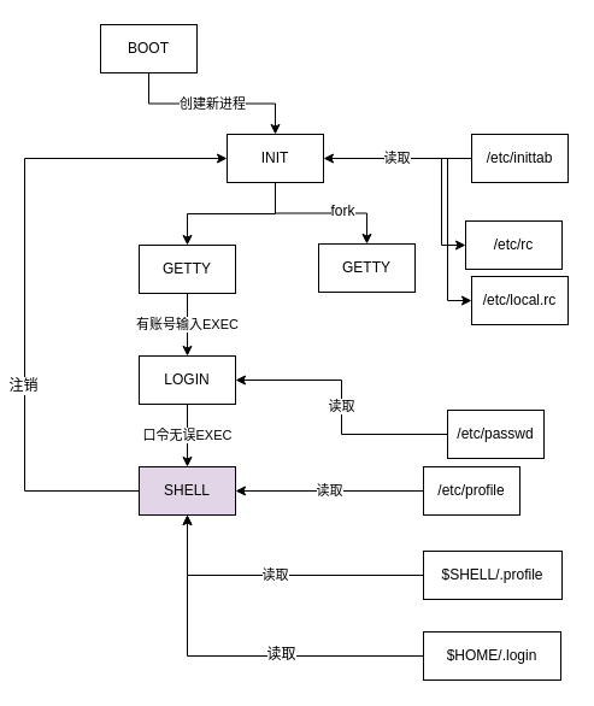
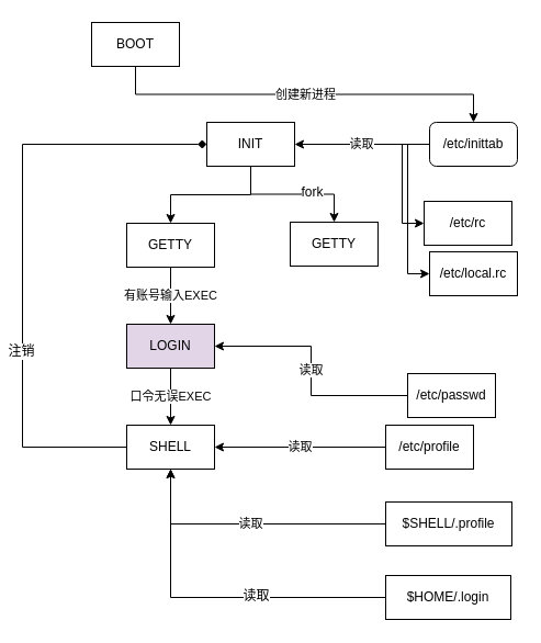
  <mxCell id="0" />
  <mxCell id="1" parent="0" />
- <mxCell id="2" value="创建新进程" style="edgeStyle=orthogonalEdgeStyle;rounded=0;orthogonalLoop=1;jettySize=auto;html=1;exitX=0.5;exitY=1;exitDx=0;exitDy=0;" edge="1" parent="1" source="3" target="7"><mxGeometry relative="1" as="geometry" /></mxCell>
+ <mxCell id="2" value="创建新进程" style="edgeStyle=orthogonalEdgeStyle;rounded=0;orthogonalLoop=1;jettySize=auto;html=1;exitX=0.5;exitY=1;exitDx=0;exitDy=0;" edge="1" parent="1" source="3" target="28"><mxGeometry relative="1" as="geometry" /></mxCell>
  <mxCell id="3" value="BOOT" style="rounded=0;whiteSpace=wrap;html=1;" vertex="1" parent="1"><mxGeometry x="83" y="20" width="80" height="40" as="geometry" /></mxCell>
  <mxCell id="4" style="edgeStyle=orthogonalEdgeStyle;rounded=0;orthogonalLoop=1;jettySize=auto;html=1;exitX=0.5;exitY=1;exitDx=0;exitDy=0;entryX=0.5;entryY=0;entryDx=0;entryDy=0;" edge="1" parent="1" source="7" target="9"><mxGeometry relative="1" as="geometry" /></mxCell>
  <mxCell id="5" style="edgeStyle=orthogonalEdgeStyle;rounded=0;orthogonalLoop=1;jettySize=auto;html=1;exitX=0.5;exitY=1;exitDx=0;exitDy=0;" edge="1" parent="1" source="7" target="10"><mxGeometry relative="1" as="geometry" /></mxCell>
  <mxCell id="6" value="fork" style="text;html=1;resizable=0;points=[];align=center;verticalAlign=middle;labelBackgroundColor=#ffffff;" vertex="1" connectable="0" parent="5"><mxGeometry x="0.276" y="2" relative="1" as="geometry"><mxPoint as="offset" /></mxGeometry></mxCell>
  <mxCell id="7" value="INIT" style="rounded=0;whiteSpace=wrap;html=1;" vertex="1" parent="1"><mxGeometry x="188" y="111" width="80" height="40" as="geometry" /></mxCell>
  <mxCell id="8" value="有账号输入EXEC" style="edgeStyle=orthogonalEdgeStyle;rounded=0;orthogonalLoop=1;jettySize=auto;html=1;exitX=0.5;exitY=1;exitDx=0;exitDy=0;" edge="1" parent="1" source="9" target="12"><mxGeometry relative="1" as="geometry" /></mxCell>
  <mxCell id="9" value="GETTY" style="rounded=0;whiteSpace=wrap;html=1;" vertex="1" parent="1"><mxGeometry x="115" y="203" width="80" height="40" as="geometry" /></mxCell>
  <mxCell id="10" value="GETTY" style="rounded=0;whiteSpace=wrap;html=1;" vertex="1" parent="1"><mxGeometry x="264" y="202" width="80" height="40" as="geometry" /></mxCell>
  <mxCell id="11" value="口令无误EXEC" style="edgeStyle=orthogonalEdgeStyle;rounded=0;orthogonalLoop=1;jettySize=auto;html=1;exitX=0.5;exitY=1;exitDx=0;exitDy=0;" edge="1" parent="1" source="12" target="15"><mxGeometry relative="1" as="geometry" /></mxCell>
- <mxCell id="12" value="LOGIN" style="rounded=0;whiteSpace=wrap;html=1;" vertex="1" parent="1"><mxGeometry x="115" y="295" width="80" height="40" as="geometry" /></mxCell>
- <mxCell id="13" style="edgeStyle=orthogonalEdgeStyle;rounded=0;orthogonalLoop=1;jettySize=auto;html=1;exitX=0;exitY=0.5;exitDx=0;exitDy=0;entryX=0;entryY=0.5;entryDx=0;entryDy=0;" edge="1" parent="1" source="15" target="7"><mxGeometry relative="1" as="geometry"><Array as="points"><mxPoint x="20" y="407" /><mxPoint x="20" y="131" /></Array></mxGeometry></mxCell>
+ <mxCell id="12" value="LOGIN" style="rounded=0;whiteSpace=wrap;html=1;fillColor=#e1d5e7;" vertex="1" parent="1"><mxGeometry x="115" y="295" width="80" height="40" as="geometry" /></mxCell>
+ <mxCell id="13" style="edgeStyle=orthogonalEdgeStyle;rounded=0;orthogonalLoop=1;jettySize=auto;html=1;exitX=0;exitY=0.5;exitDx=0;exitDy=0;entryX=0;entryY=0.5;entryDx=0;entryDy=0;endArrow=diamond;" edge="1" parent="1" source="15" target="7"><mxGeometry relative="1" as="geometry"><Array as="points"><mxPoint x="20" y="407" /><mxPoint x="20" y="131" /></Array></mxGeometry></mxCell>
  <mxCell id="14" value="注销" style="text;html=1;resizable=0;points=[];align=center;verticalAlign=middle;labelBackgroundColor=#ffffff;" vertex="1" connectable="0" parent="13"><mxGeometry x="-0.321" y="2" relative="1" as="geometry"><mxPoint as="offset" /></mxGeometry></mxCell>
- <mxCell id="15" value="SHELL" style="rounded=0;whiteSpace=wrap;html=1;fillColor=#e1d5e7;" vertex="1" parent="1"><mxGeometry x="115" y="387" width="80" height="40" as="geometry" /></mxCell>
+ <mxCell id="15" value="SHELL" style="rounded=0;whiteSpace=wrap;html=1;" vertex="1" parent="1"><mxGeometry x="115" y="387" width="80" height="40" as="geometry" /></mxCell>
  <mxCell id="16" value="读取" style="edgeStyle=orthogonalEdgeStyle;rounded=0;orthogonalLoop=1;jettySize=auto;html=1;exitX=0;exitY=0.5;exitDx=0;exitDy=0;entryX=1;entryY=0.5;entryDx=0;entryDy=0;" edge="1" parent="1" source="17" target="15"><mxGeometry relative="1" as="geometry" /></mxCell>
  <mxCell id="17" value="/etc/profile" style="rounded=0;whiteSpace=wrap;html=1;" vertex="1" parent="1"><mxGeometry x="351" y="387" width="80" height="40" as="geometry" /></mxCell>
  <mxCell id="18" value="读取" style="edgeStyle=orthogonalEdgeStyle;rounded=0;orthogonalLoop=1;jettySize=auto;html=1;exitX=0;exitY=0.5;exitDx=0;exitDy=0;entryX=0.5;entryY=1;entryDx=0;entryDy=0;" edge="1" parent="1" source="19" target="15"><mxGeometry relative="1" as="geometry" /></mxCell>
  <mxCell id="19" value="$SHELL/.profile" style="rounded=0;whiteSpace=wrap;html=1;" vertex="1" parent="1"><mxGeometry x="351" y="457" width="115" height="40" as="geometry" /></mxCell>
  <mxCell id="20" style="edgeStyle=orthogonalEdgeStyle;rounded=0;orthogonalLoop=1;jettySize=auto;html=1;exitX=0;exitY=0.5;exitDx=0;exitDy=0;entryX=0.5;entryY=1;entryDx=0;entryDy=0;" edge="1" parent="1" source="22" target="15"><mxGeometry relative="1" as="geometry" /></mxCell>
  <mxCell id="21" value="读取" style="text;html=1;resizable=0;points=[];align=center;verticalAlign=middle;labelBackgroundColor=#ffffff;" vertex="1" connectable="0" parent="20"><mxGeometry x="-0.24" y="-2" relative="1" as="geometry"><mxPoint as="offset" /></mxGeometry></mxCell>
  <mxCell id="22" value="$HOME/.login" style="rounded=0;whiteSpace=wrap;html=1;" vertex="1" parent="1"><mxGeometry x="351" y="524" width="114" height="40" as="geometry" /></mxCell>
  <mxCell id="23" value="读取" style="edgeStyle=orthogonalEdgeStyle;rounded=0;orthogonalLoop=1;jettySize=auto;html=1;exitX=0;exitY=0.5;exitDx=0;exitDy=0;entryX=1;entryY=0.5;entryDx=0;entryDy=0;" edge="1" parent="1" source="24" target="12"><mxGeometry relative="1" as="geometry" /></mxCell>
  <mxCell id="24" value="/etc/passwd" style="rounded=0;whiteSpace=wrap;html=1;" vertex="1" parent="1"><mxGeometry x="371" y="340" width="80" height="40" as="geometry" /></mxCell>
  <mxCell id="25" value="读取" style="edgeStyle=orthogonalEdgeStyle;rounded=0;orthogonalLoop=1;jettySize=auto;html=1;exitX=0;exitY=0.5;exitDx=0;exitDy=0;entryX=1;entryY=0.5;entryDx=0;entryDy=0;" edge="1" parent="1" source="28" target="7"><mxGeometry relative="1" as="geometry" /></mxCell>
  <mxCell id="26" style="edgeStyle=orthogonalEdgeStyle;rounded=0;orthogonalLoop=1;jettySize=auto;html=1;exitX=0;exitY=0.5;exitDx=0;exitDy=0;entryX=0;entryY=0.5;entryDx=0;entryDy=0;" edge="1" parent="1" source="28" target="29"><mxGeometry relative="1" as="geometry" /></mxCell>
  <mxCell id="27" style="edgeStyle=orthogonalEdgeStyle;rounded=0;orthogonalLoop=1;jettySize=auto;html=1;exitX=0;exitY=0.5;exitDx=0;exitDy=0;entryX=0;entryY=0.5;entryDx=0;entryDy=0;" edge="1" parent="1" source="28" target="30"><mxGeometry relative="1" as="geometry" /></mxCell>
- <mxCell id="28" value="/etc/inittab" style="rounded=0;whiteSpace=wrap;html=1;" vertex="1" parent="1"><mxGeometry x="391" y="111" width="80" height="40" as="geometry" /></mxCell>
+ <mxCell id="28" value="/etc/inittab" style="whiteSpace=wrap;html=1;rounded=1;" vertex="1" parent="1"><mxGeometry x="391" y="111" width="80" height="40" as="geometry" /></mxCell>
  <mxCell id="29" value="/etc/rc" style="rounded=0;whiteSpace=wrap;html=1;" vertex="1" parent="1"><mxGeometry x="386" y="183" width="80" height="40" as="geometry" /></mxCell>
  <mxCell id="30" value="/etc/local.rc" style="rounded=0;whiteSpace=wrap;html=1;" vertex="1" parent="1"><mxGeometry x="391" y="229" width="80" height="40" as="geometry" /></mxCell>
